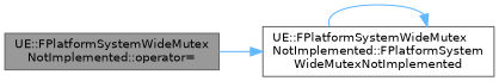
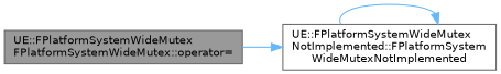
  digraph {
    rankdir=LR
    node [fontname=Helvetica fontsize=10 shape=box style=filled]
    edge [color=steelblue1 fontname=Helvetica fontsize=10 labelfontname=Helvetica labelfontsize=10 style=solid]
-   n1 [color=gray40 fillcolor=grey60 fontcolor=black height=0.2 label="UE::FPlatformSystemWideMutex\lNotImplemented::operator=" width=0.4]
+   n1 [color=gray40 fillcolor=grey60 fontcolor=black height=0.2 label="UE::FPlatformSystemWideMutex\lFPlatformSystemWideMutex::operator=" width=0.4]
    n2 [color=grey40 fillcolor=white height=0.2 label="UE::FPlatformSystemWideMutex\lNotImplemented::FPlatformSystem\lWideMutexNotImplemented" width=0.4]
    n1 -> n2
    n2 -> n2
  }
